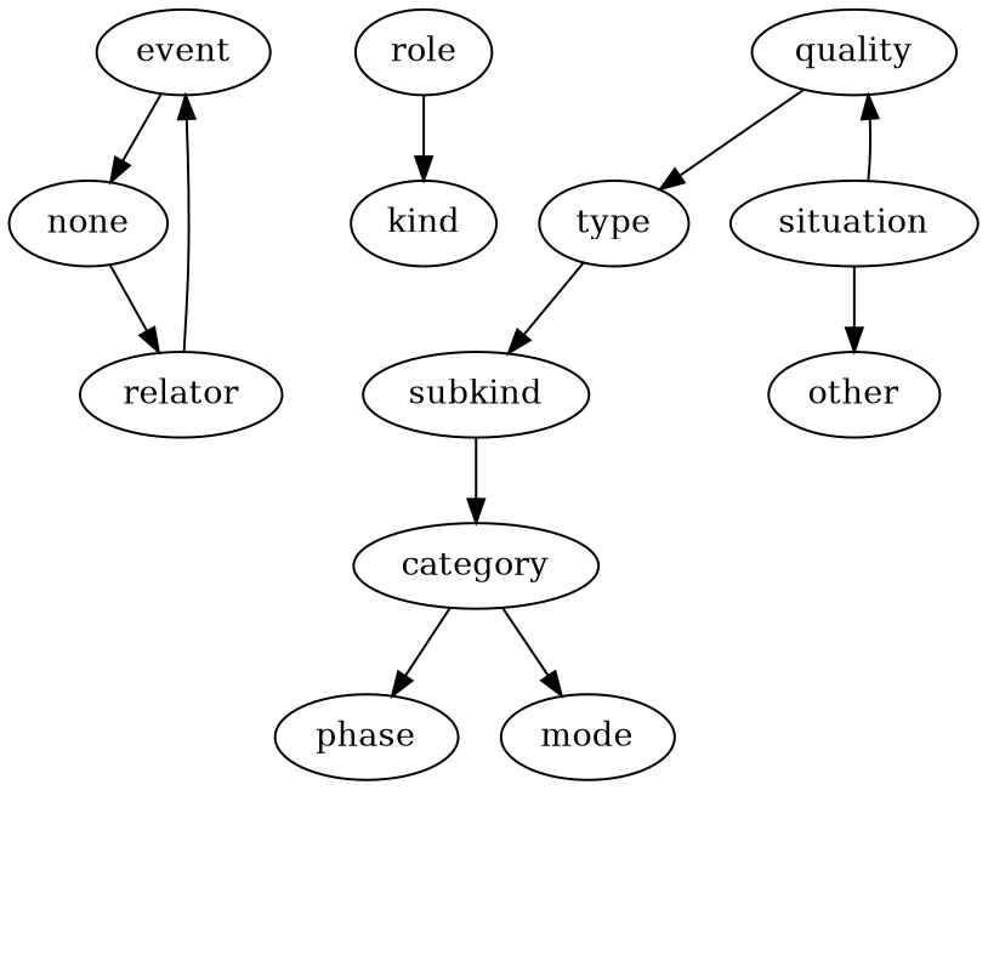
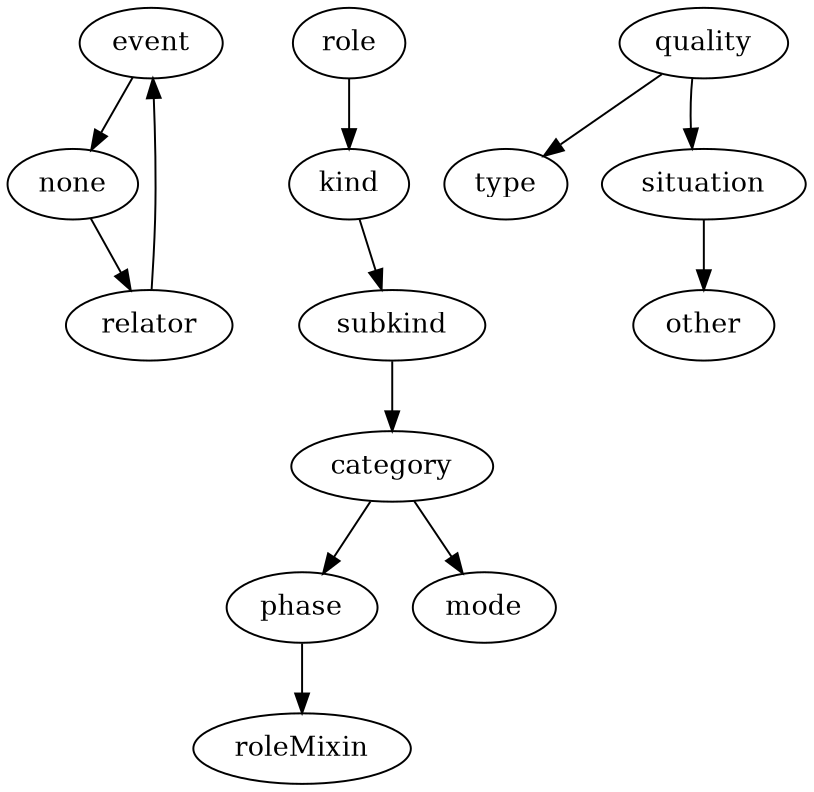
  strict digraph {
    event
    none
    relator
    role
    kind
    subkind
    category
    phase
    mode
+   roleMixin
    situation
    quality
    other
    type
    event -> none
    none -> relator
    relator -> event
    role -> kind
-   type -> subkind
+   kind -> subkind
    subkind -> category
    category -> phase
    category -> mode
-   situation -> quality
+   phase -> roleMixin
+   quality -> situation
    situation -> other
    quality -> type
  }
